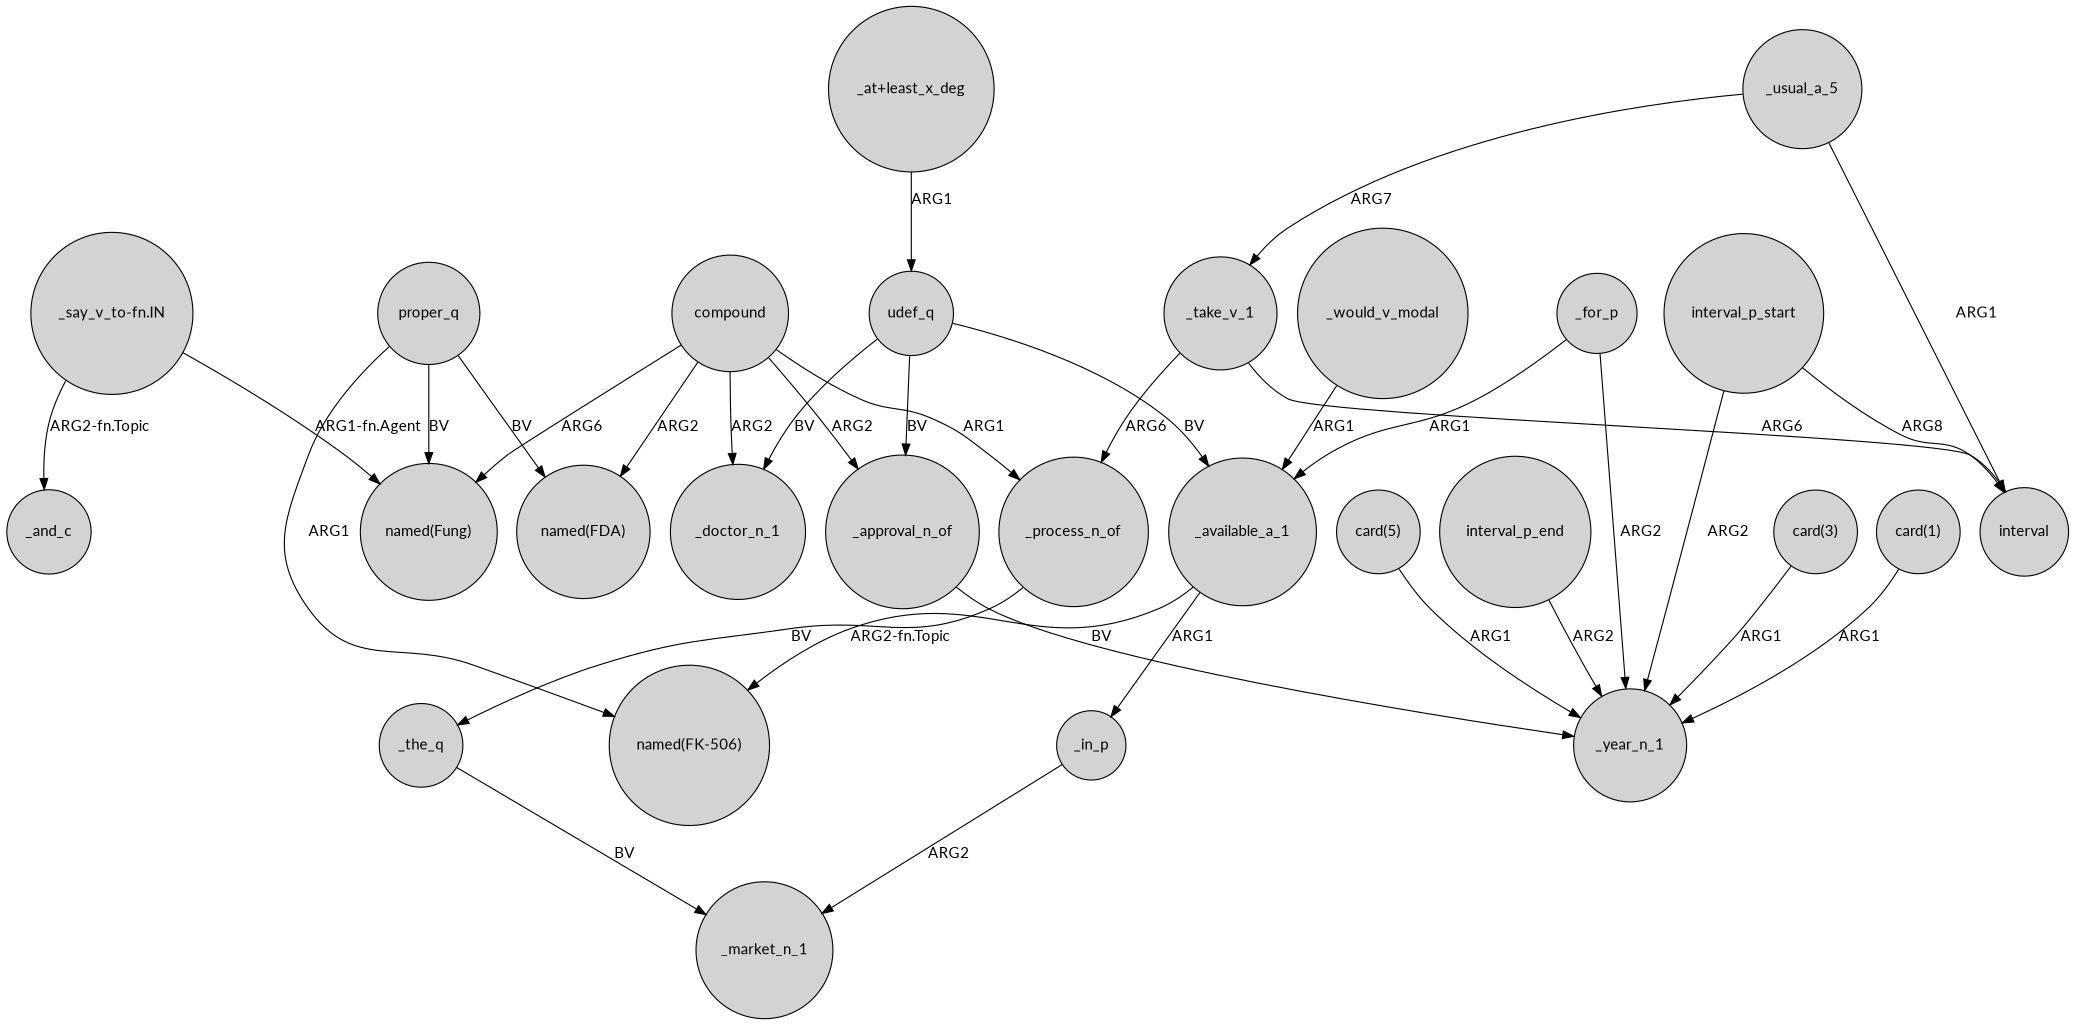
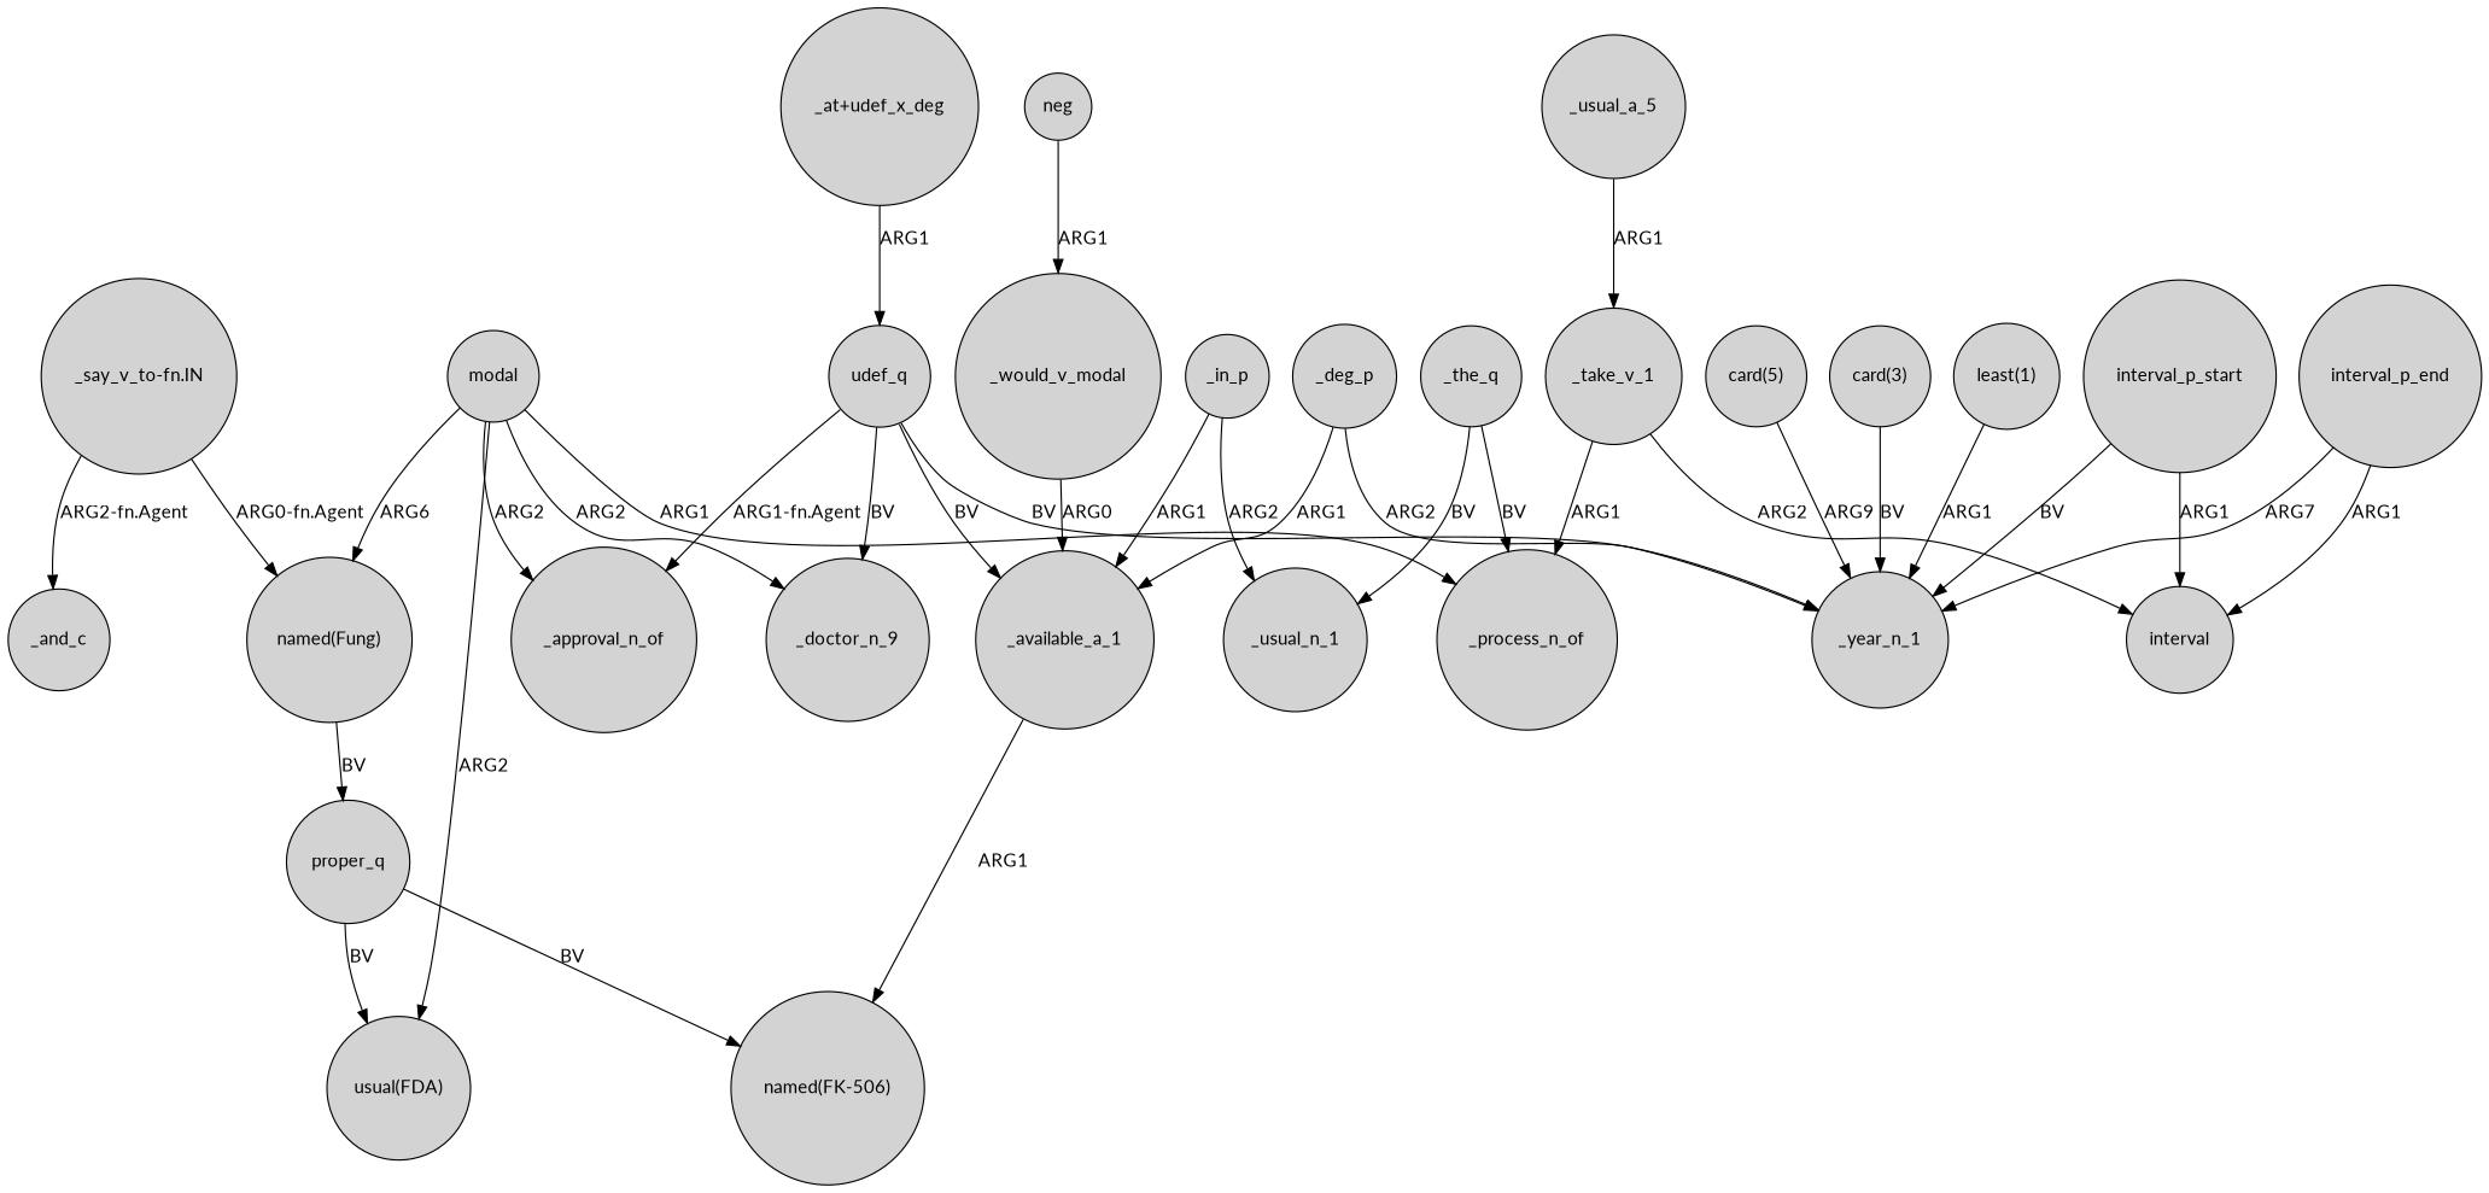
  digraph {
    fontname=Lato
    node [fontname=Lato shape=circle style=filled]
    edge [fontname=Lato]
-   compound
+   compound [label=modal]
    _process_n_of
-   _doctor_n_1
-   "named(FDA)"
+   _doctor_n_1 [label=_doctor_n_9]
+   "named(FDA)" [label="usual(FDA)"]
    "named(Fung)"
    _approval_n_of
+   neg
    _would_v_modal
    _available_a_1
    "named(FK-506)"
    _in_p
-   _market_n_1
+   _market_n_1 [label=_usual_n_1]
    n13 [label=_usual_a_5]
    _take_v_1
    interval
-   _for_p
+   _for_p [label=_deg_p]
    _year_n_1
    "card(5)"
    proper_q
    "_say_v_to-fn.IN"
    _and_c
    interval_p_end
    udef_q
-   "_at+least_x_deg"
+   "_at+least_x_deg" [label="_at+udef_x_deg"]
    interval_p_start
    "card(3)"
-   "card(1)"
+   "card(1)" [label="least(1)"]
    _the_q
    compound -> _process_n_of [label=ARG1]
    compound -> _doctor_n_1 [label=ARG2]
    compound -> "named(FDA)" [label=ARG2]
    compound -> "named(Fung)" [label=ARG6]
    compound -> _approval_n_of [label=ARG2]
-   _would_v_modal -> _available_a_1 [label=ARG1]
-   _available_a_1 -> "named(FK-506)" [label="ARG2-fn.Topic"]
-   _available_a_1 -> _in_p [label=ARG1]
+   neg -> _would_v_modal [label=ARG1]
+   _would_v_modal -> _available_a_1 [label=ARG0]
+   _available_a_1 -> "named(FK-506)" [label=ARG1]
+   _in_p -> _available_a_1 [label=ARG1]
    _in_p -> _market_n_1 [label=ARG2]
-   n13 -> _take_v_1 [label=ARG7]
-   _take_v_1 -> _process_n_of [label=ARG6]
-   _take_v_1 -> interval [label=ARG6]
+   n13 -> _take_v_1 [label=ARG1]
+   _take_v_1 -> _process_n_of [label=ARG1]
+   _take_v_1 -> interval [label=ARG2]
    _for_p -> _available_a_1 [label=ARG1]
    _for_p -> _year_n_1 [label=ARG2]
-   "card(5)" -> _year_n_1 [label=ARG1]
+   "card(5)" -> _year_n_1 [label=ARG9]
    proper_q -> "named(FDA)" [label=BV]
-   proper_q -> "named(Fung)" [label=BV]
-   proper_q -> "named(FK-506)" [label=ARG1]
-   "_say_v_to-fn.IN" -> "named(Fung)" [label="ARG1-fn.Agent"]
-   "_say_v_to-fn.IN" -> _and_c [label="ARG2-fn.Topic"]
-   n13 -> interval [label=ARG1]
-   interval_p_end -> _year_n_1 [label=ARG2]
+   "named(Fung)" -> proper_q [label=BV]
+   proper_q -> "named(FK-506)" [label=BV]
+   "_say_v_to-fn.IN" -> "named(Fung)" [label="ARG0-fn.Agent"]
+   "_say_v_to-fn.IN" -> _and_c [label="ARG2-fn.Agent"]
+   interval_p_end -> interval [label=ARG1]
+   interval_p_end -> _year_n_1 [label=ARG7]
    udef_q -> _doctor_n_1 [label=BV]
-   udef_q -> _approval_n_of [label=BV]
+   udef_q -> _approval_n_of [label="ARG1-fn.Agent"]
    udef_q -> _available_a_1 [label=BV]
-   _approval_n_of -> _year_n_1 [label=BV]
+   udef_q -> _year_n_1 [label=BV]
    "_at+least_x_deg" -> udef_q [label=ARG1]
-   interval_p_start -> interval [label=ARG8]
-   interval_p_start -> _year_n_1 [label=ARG2]
-   "card(3)" -> _year_n_1 [label=ARG1]
+   interval_p_start -> interval [label=ARG1]
+   interval_p_start -> _year_n_1 [label=BV]
+   "card(3)" -> _year_n_1 [label=BV]
    "card(1)" -> _year_n_1 [label=ARG1]
-   _process_n_of -> _the_q [label=BV]
+   _the_q -> _process_n_of [label=BV]
    _the_q -> _market_n_1 [label=BV]
  }
